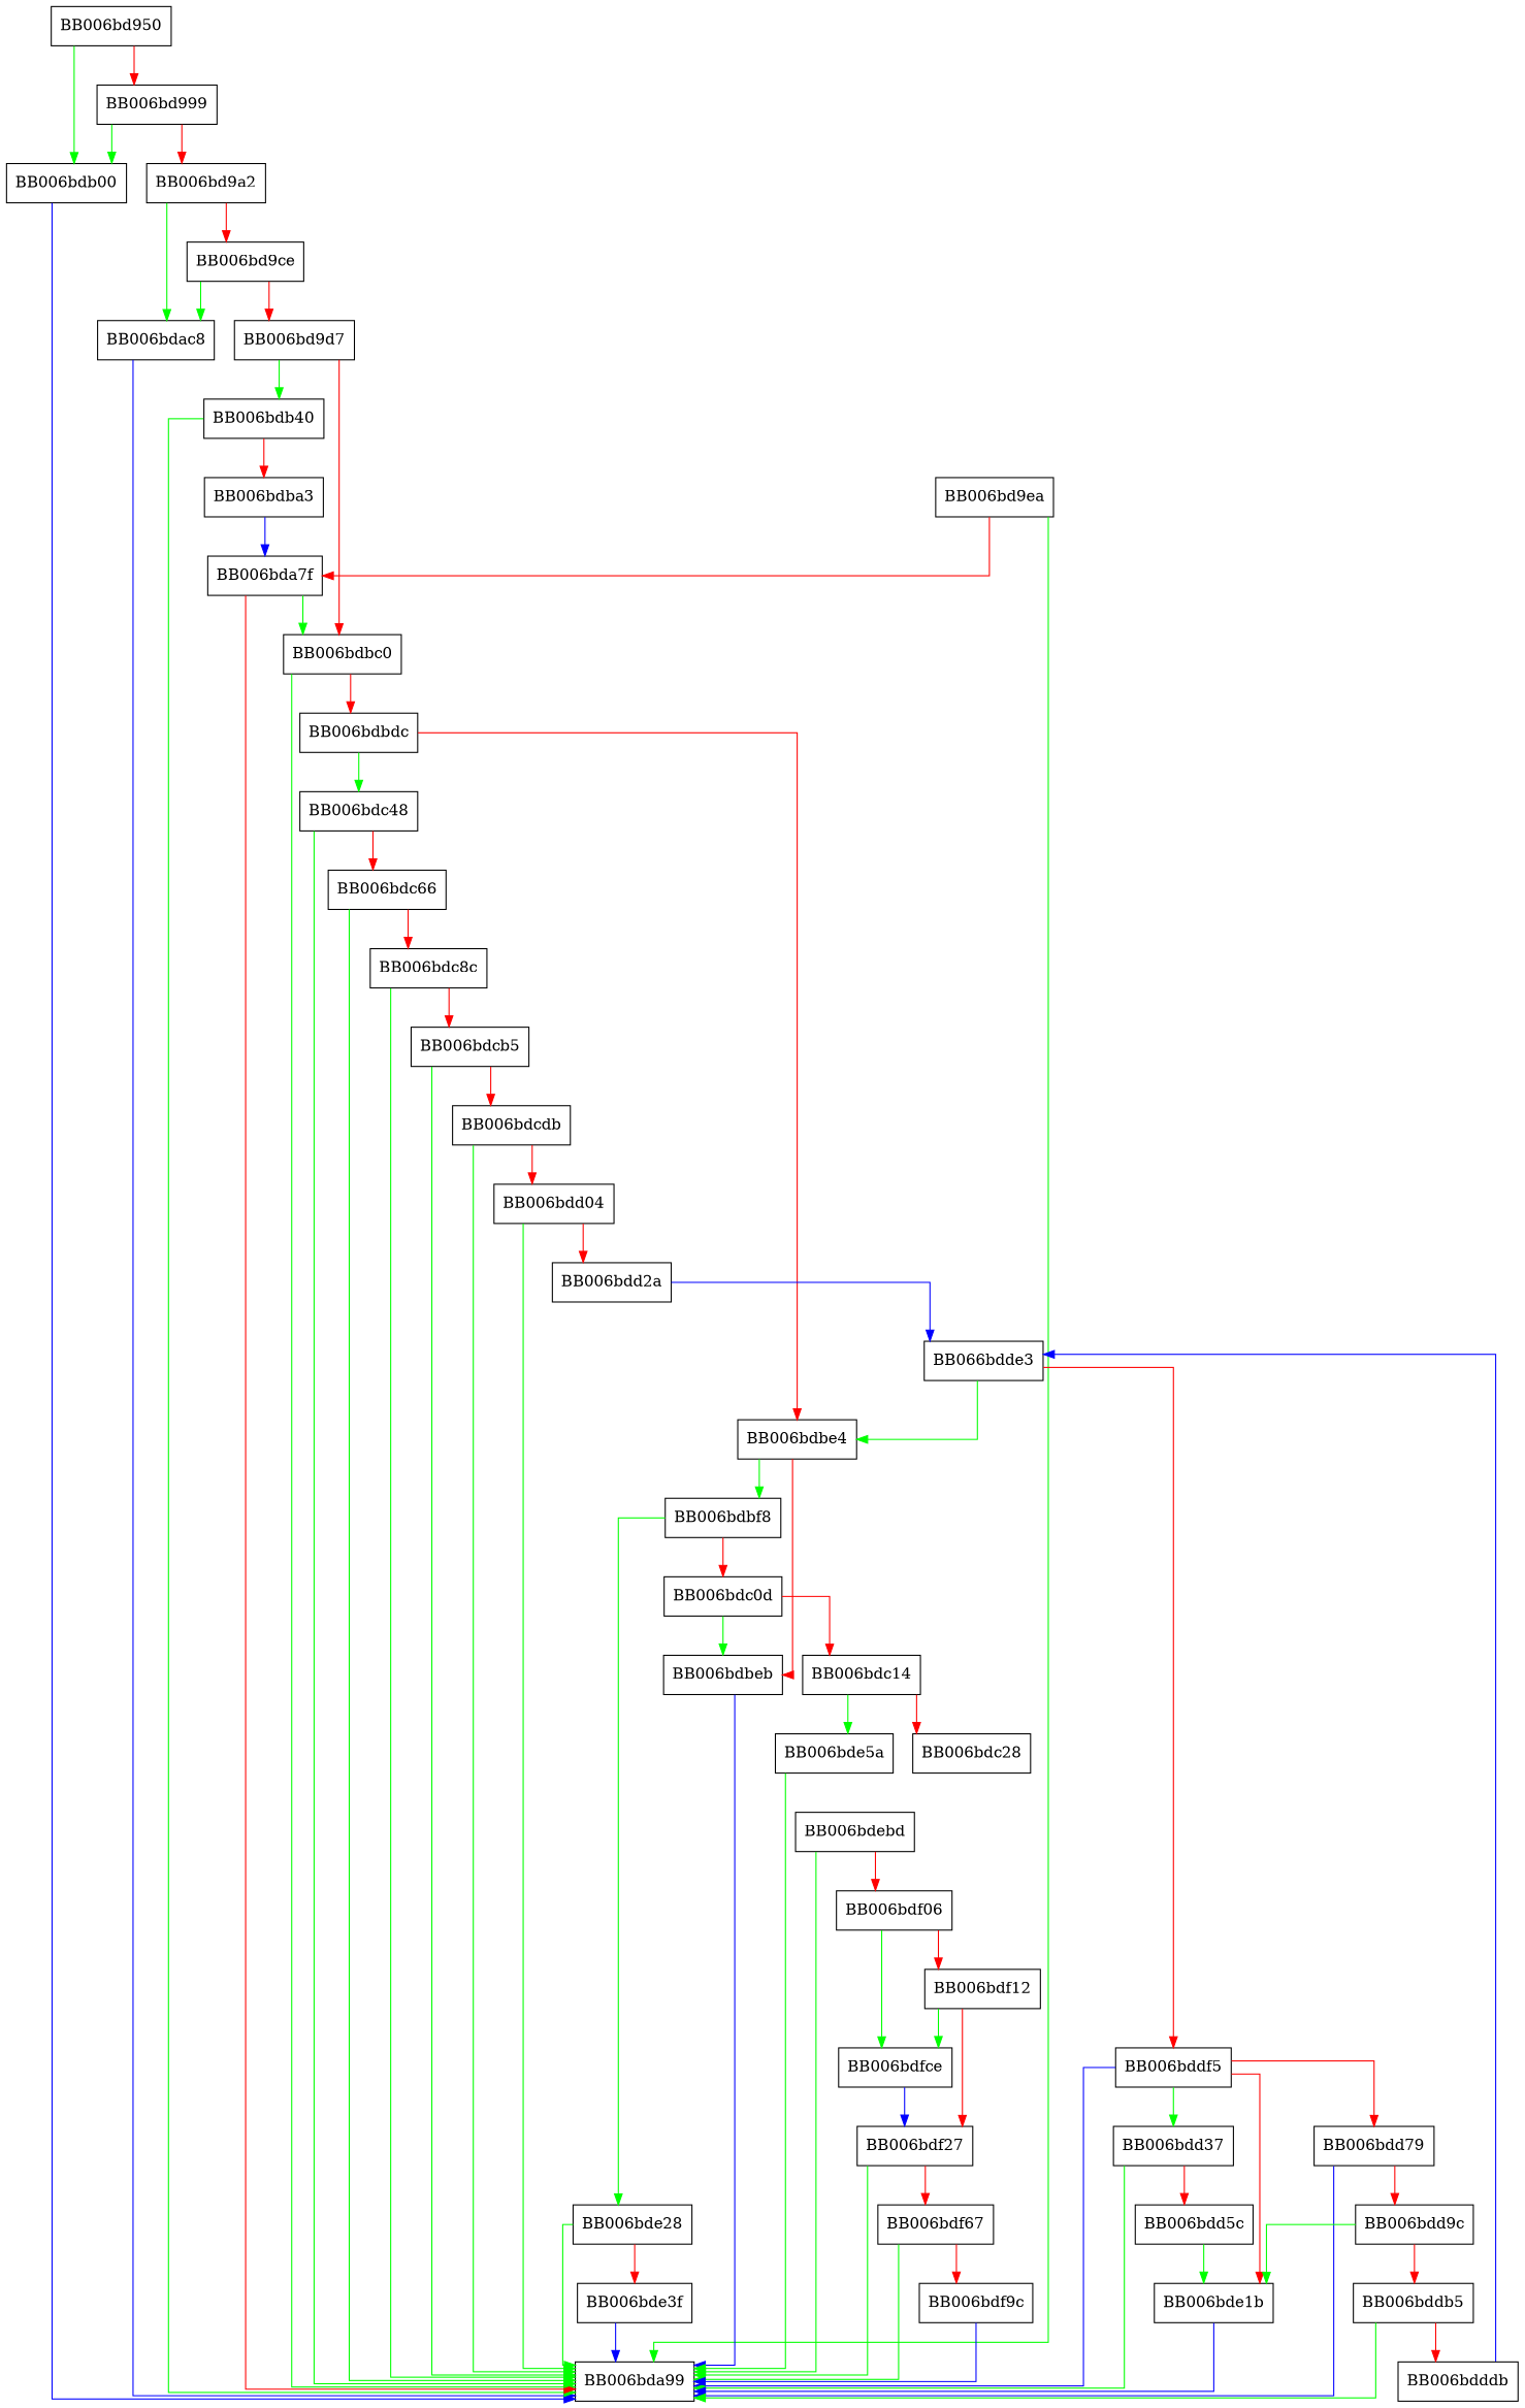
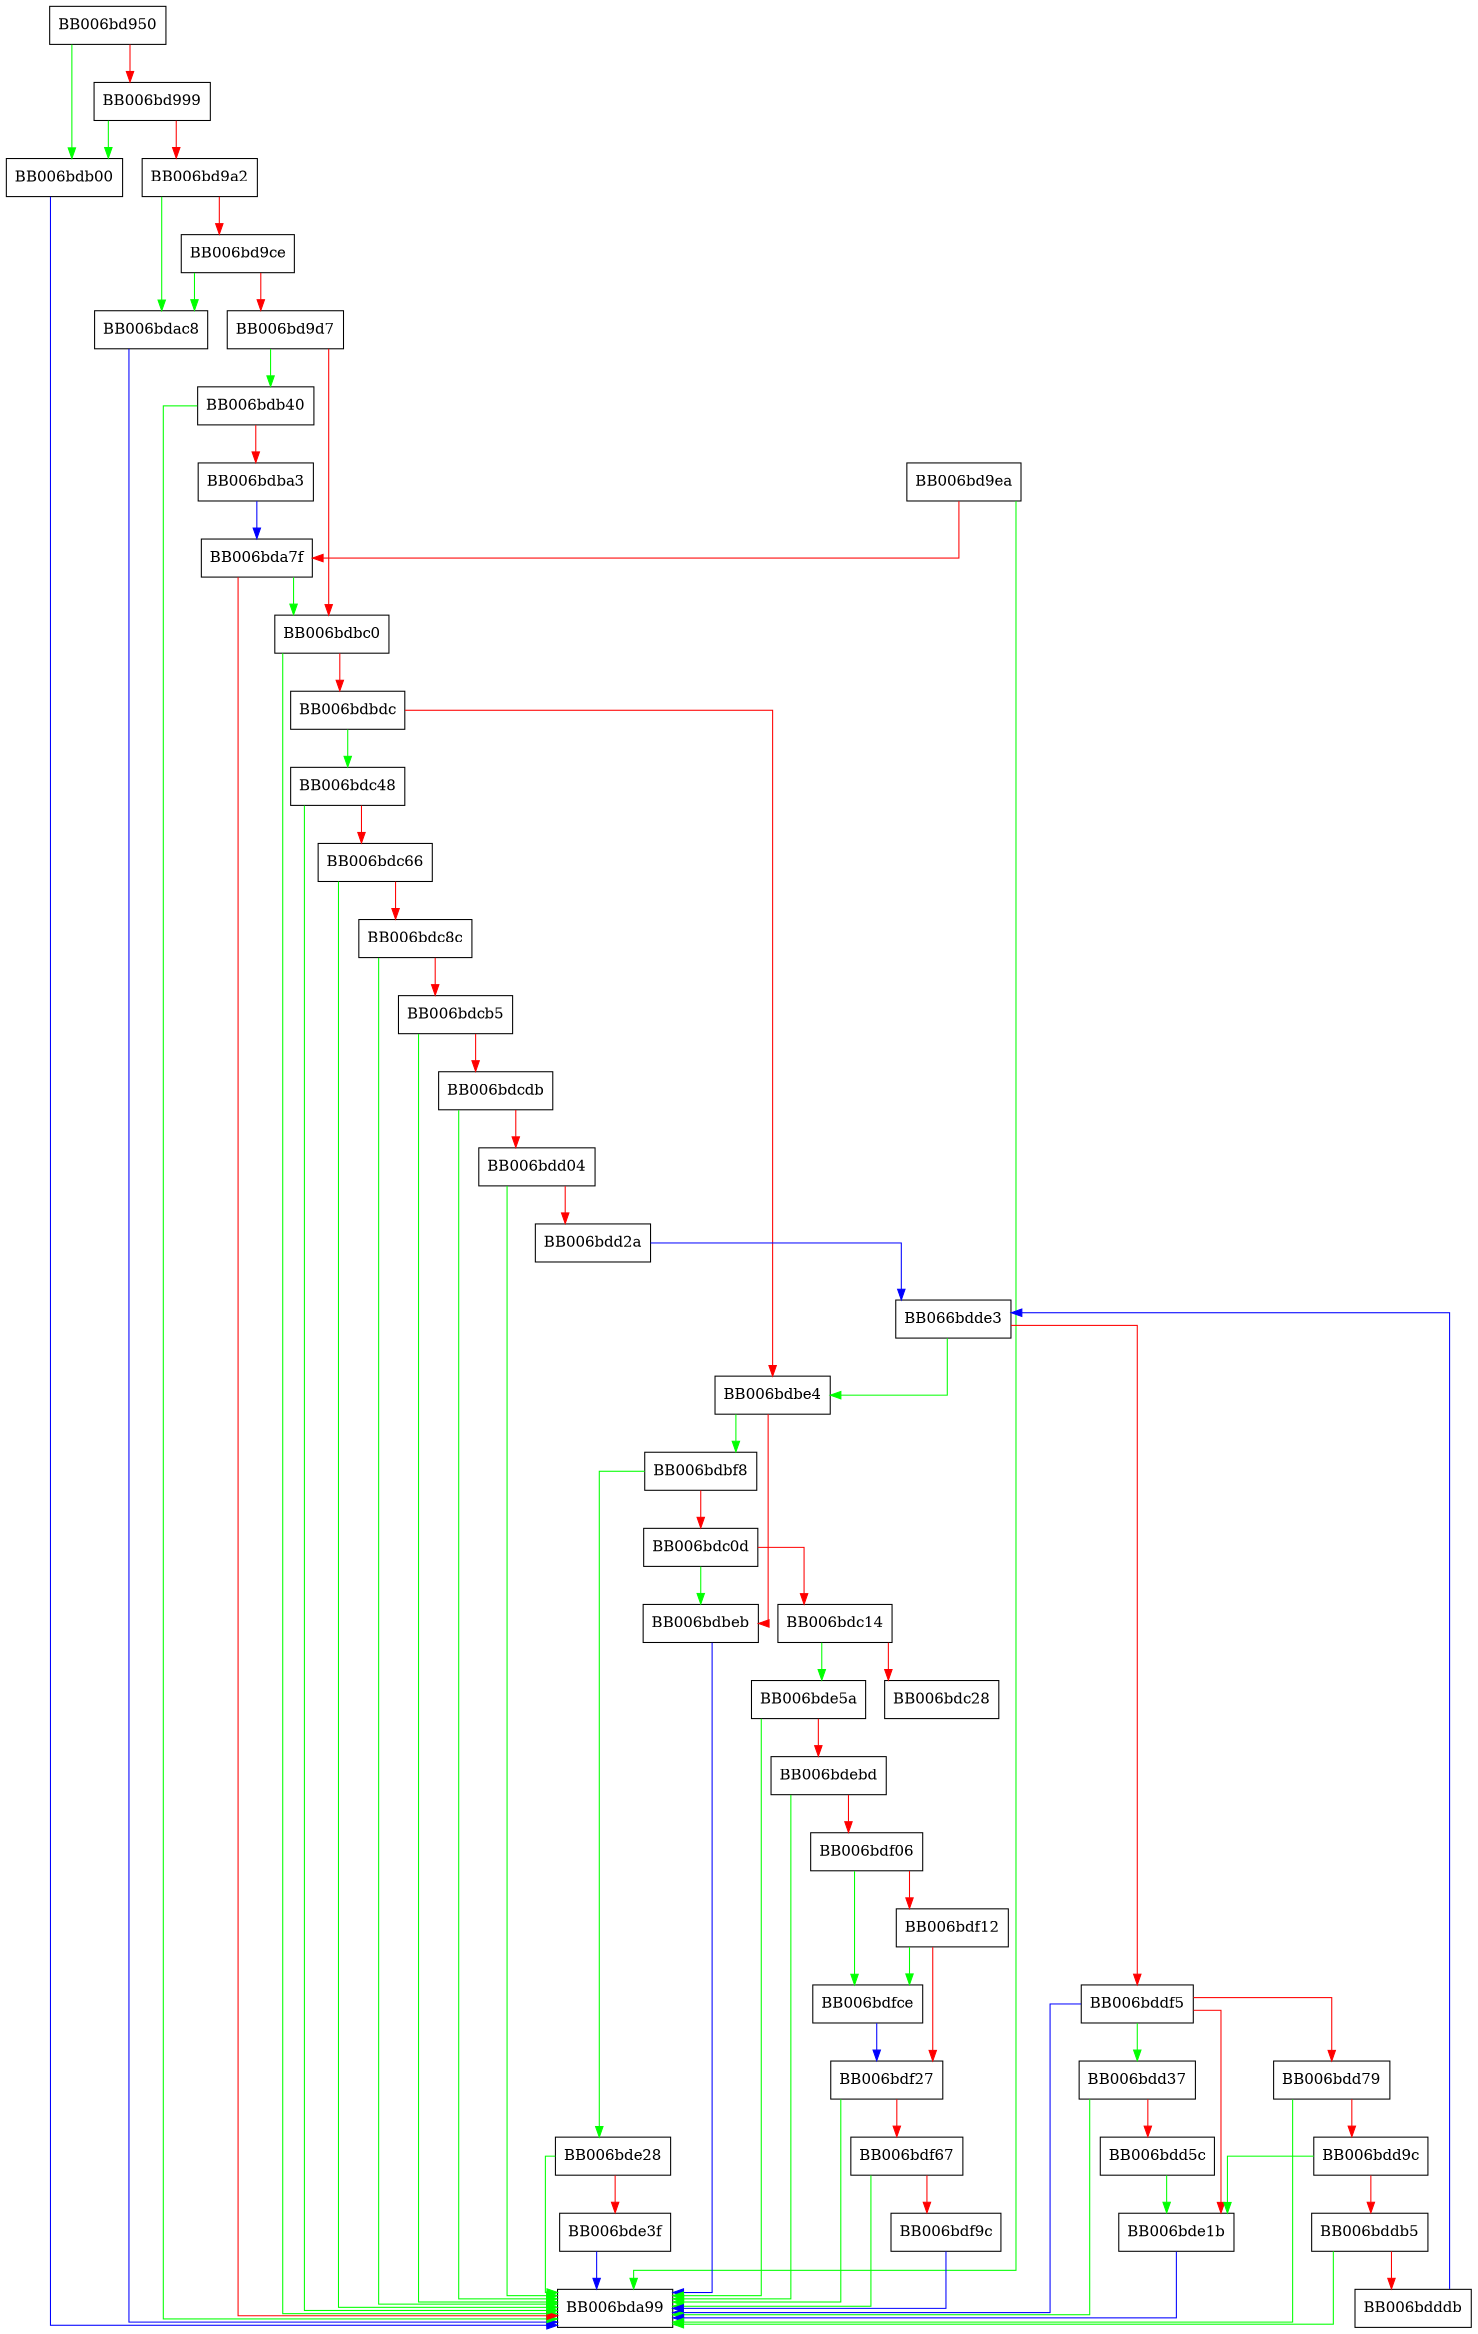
  digraph {
    splines=ortho
    node [shape=box]
    edge [color=green]
    BB006bd950
    BB006bdb00
    BB006bd999
    BB006bda99
    BB006bd9a2
    BB006bdac8
    BB006bd9ce
    BB006bd9d7
    BB006bdb40
    BB006bdbc0
    BB006bdba3
    BB006bd9ea
    BB006bda7f
    BB006bdbdc
    BB006bdc48
    BB006bdbe4
    BB006bdc66
    BB006bdbf8
    BB006bdbeb
    BB006bdc8c
    BB006bde28
    BB006bdc0d
    BB006bde3f
    BB006bdc14
    BB006bde5a
    BB006bdc28
    BB006bdebd
    BB006bdf06
    BB006bdcb5
    BB006bdcdb
    BB006bdd04
    BB006bdd2a
    n33 [label=BB066bdde3]
    BB006bddf5
    BB006bdd37
    BB006bde1b
    BB006bdd79
    BB006bdd5c
    BB006bdd9c
    BB006bddb5
    BB006bdddb
    BB006bdfce
    BB006bdf12
    BB006bdf27
    BB006bdf67
    BB006bdf9c
    BB006bd950 -> BB006bdb00
    BB006bd950 -> BB006bd999 [color=red]
    BB006bdb00 -> BB006bda99 [color=blue]
    BB006bd999 -> BB006bdb00
    BB006bd999 -> BB006bd9a2 [color=red]
    BB006bd9a2 -> BB006bdac8
    BB006bd9a2 -> BB006bd9ce [color=red]
    BB006bdac8 -> BB006bda99 [color=blue]
    BB006bd9ce -> BB006bdac8
    BB006bd9ce -> BB006bd9d7 [color=red]
    BB006bd9d7 -> BB006bdb40
    BB006bd9d7 -> BB006bdbc0 [color=red]
    BB006bdb40 -> BB006bda99
    BB006bdb40 -> BB006bdba3 [color=red]
    BB006bdbc0 -> BB006bda99
    BB006bdbc0 -> BB006bdbdc [color=red]
    BB006bdba3 -> BB006bda7f [color=blue]
    BB006bd9ea -> BB006bda99
    BB006bd9ea -> BB006bda7f [color=red]
    BB006bda7f -> BB006bda99 [color=red]
    BB006bda7f -> BB006bdbc0
    BB006bdbdc -> BB006bdc48
    BB006bdbdc -> BB006bdbe4 [color=red]
    BB006bdc48 -> BB006bda99
    BB006bdc48 -> BB006bdc66 [color=red]
    BB006bdbe4 -> BB006bdbf8
    BB006bdbe4 -> BB006bdbeb [color=red]
    BB006bdc66 -> BB006bda99
    BB006bdc66 -> BB006bdc8c [color=red]
    BB006bdbf8 -> BB006bde28
    BB006bdbf8 -> BB006bdc0d [color=red]
    BB006bdbeb -> BB006bda99 [color=blue]
    BB006bdc8c -> BB006bda99
    BB006bdc8c -> BB006bdcb5 [color=red]
    BB006bde28 -> BB006bda99
    BB006bde28 -> BB006bde3f [color=red]
    BB006bdc0d -> BB006bdbeb
    BB006bdc0d -> BB006bdc14 [color=red]
    BB006bde3f -> BB006bda99 [color=blue]
    BB006bdc14 -> BB006bde5a
    BB006bdc14 -> BB006bdc28 [color=red]
    BB006bde5a -> BB006bda99
+   BB006bde5a -> BB006bdebd [color=red]
    BB006bdebd -> BB006bda99
    BB006bdebd -> BB006bdf06 [color=red]
    BB006bdf06 -> BB006bdfce
    BB006bdf06 -> BB006bdf12 [color=red]
    BB006bdcb5 -> BB006bda99
    BB006bdcb5 -> BB006bdcdb [color=red]
    BB006bdcdb -> BB006bda99
    BB006bdcdb -> BB006bdd04 [color=red]
    BB006bdd04 -> BB006bda99
    BB006bdd04 -> BB006bdd2a [color=red]
    BB006bdd2a -> n33 [color=blue]
    n33 -> BB006bdbe4
    n33 -> BB006bddf5 [color=red]
    BB006bddf5 -> BB006bda99 [color=blue]
    BB006bddf5 -> BB006bdd37
    BB006bddf5 -> BB006bde1b [color=red]
    BB006bddf5 -> BB006bdd79 [color=red]
    BB006bdd37 -> BB006bda99
    BB006bdd37 -> BB006bdd5c [color=red]
    BB006bde1b -> BB006bda99 [color=blue]
-   BB006bdd79 -> BB006bda99 [color=blue]
+   BB006bdd79 -> BB006bda99
    BB006bdd79 -> BB006bdd9c [color=red]
    BB006bdd5c -> BB006bde1b
    BB006bdd9c -> BB006bde1b
    BB006bdd9c -> BB006bddb5 [color=red]
    BB006bddb5 -> BB006bda99
    BB006bddb5 -> BB006bdddb [color=red]
    BB006bdddb -> n33 [color=blue]
    BB006bdfce -> BB006bdf27 [color=blue]
    BB006bdf12 -> BB006bdfce
    BB006bdf12 -> BB006bdf27 [color=red]
    BB006bdf27 -> BB006bda99
    BB006bdf27 -> BB006bdf67 [color=red]
    BB006bdf67 -> BB006bda99
    BB006bdf67 -> BB006bdf9c [color=red]
    BB006bdf9c -> BB006bda99 [color=blue]
  }
